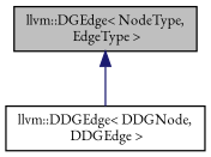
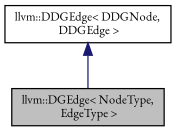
  digraph {
    fontname="EB Garamond"
    node [color=black fontname="EB Garamond" fontsize=10 shape=record]
    n1 [fillcolor=grey75 fontcolor=black height=0.2 label="llvm::DGEdge\< NodeType,\l EdgeType \>" style=filled width=0.4]
    n2 [height=0.2 label="llvm::DDGEdge\< DDGNode,\l DDGEdge \>" width=0.4]
-   n1 -> n2 [color=midnightblue dir=back fontname="EB Garamond" fontsize=10 labelfontname=Helvetica labelfontsize=10 style=solid]
+   n2 -> n1 [color=midnightblue dir=back fontname="EB Garamond" fontsize=10 labelfontname=Helvetica labelfontsize=10 style=solid]
  }
